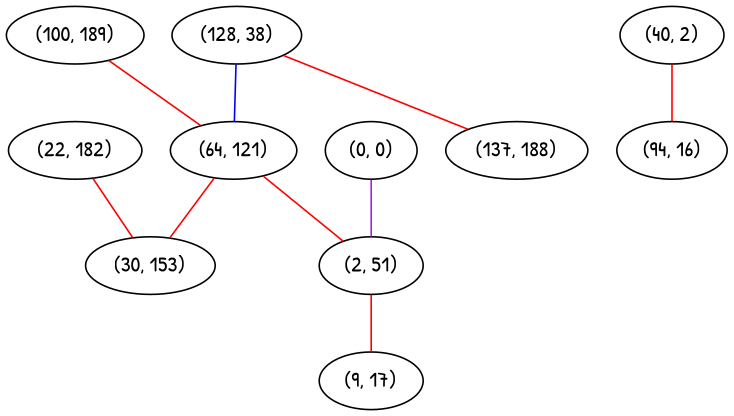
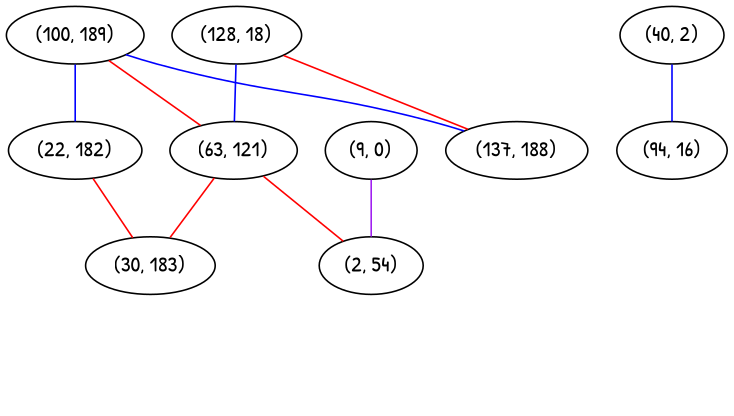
  graph {
    fontname="Patrick Hand"
    node [fontname="Patrick Hand"]
    edge [color=red fontname="Patrick Hand" weight=1]
    n1 [label="(22, 182)"]
    "(100, 189)"
    "(137, 188)"
-   "(64, 121)"
-   "(30, 183)" [label="(30, 153)"]
-   "(0, 0)"
-   "(2, 54)" [label="(2, 51)"]
+   "(64, 121)" [label="(63, 121)"]
+   "(30, 183)"
+   "(0, 0)" [label="(9, 0)"]
+   "(2, 54)"
    "(40, 2)"
    "(94, 16)"
-   "(9, 17)"
-   "(128, 18)" [label="(128, 38)"]
+   "(128, 18)"
    n1 -- "(30, 183)"
+   "(100, 189)" -- n1 [color=blue weight=3]
+   "(100, 189)" -- "(137, 188)" [color=blue weight=3]
    "(100, 189)" -- "(64, 121)"
    "(64, 121)" -- "(30, 183)"
    "(64, 121)" -- "(2, 54)"
    "(0, 0)" -- "(2, 54)" [color=purple weight=4]
-   "(2, 54)" -- "(9, 17)"
-   "(40, 2)" -- "(94, 16)" [weight=3]
+   "(40, 2)" -- "(94, 16)" [color=blue weight=3]
    "(128, 18)" -- "(137, 188)"
    "(128, 18)" -- "(64, 121)" [color=blue weight=3]
  }
